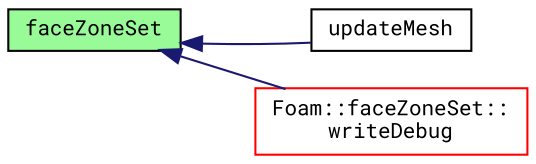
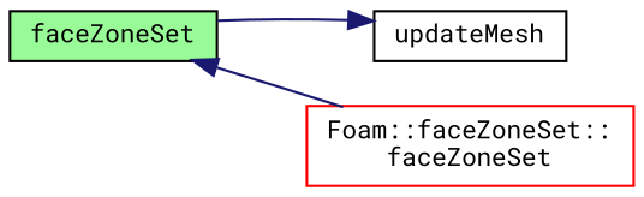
  digraph {
    fontname="Roboto Mono"
    rankdir=LR
    node [color=black fillcolor=white fontname="Roboto Mono" fontsize=10 shape=record style=filled]
    edge [color=midnightblue dir=back fontname="Roboto Mono" fontsize=10 labelfontname=Helvetica labelfontsize=10 style=solid]
    n1 [fillcolor=palegreen fontcolor=black height=0.2 label=faceZoneSet width=0.4]
    n2 [height=0.2 label=updateMesh width=0.4]
-   n3 [color=red height=0.2 label="Foam::faceZoneSet::\lwriteDebug" width=0.4]
-   n1 -> n2
+   n3 [color=red height=0.2 label="Foam::faceZoneSet::\lfaceZoneSet" width=0.4]
+   n2 -> n1
    n1 -> n3
  }
